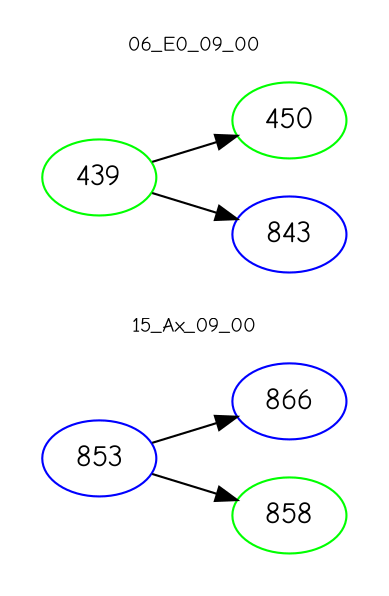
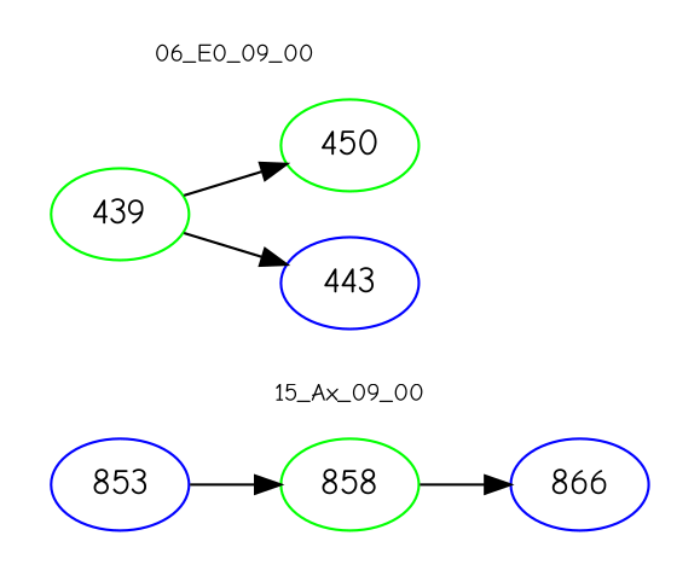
  digraph {
    fontname="Comic Neue"
    rankdir=LR
    node [color=blue fontname="Comic Neue"]
    edge [color=black fontname="Comic Neue"]
    n1 [label=853]
    n2 [color=green label=858]
    n3 [label=866]
    n4 [color=green label=439]
-   n5 [label=843]
+   n5 [label=443]
    n6 [color=green label=450]
    subgraph cluster_1 {
      color=white
      fontsize=10
      label="15_Ax_09_00"
      n1
      n2
      n3
    }
    subgraph cluster_2 {
      color=white
      fontsize=10
      label="06_E0_09_00"
      n4
      n5
      n6
    }
    n1 -> n2
-   n1 -> n3
+   n2 -> n3
    n4 -> n5
    n4 -> n6
  }
